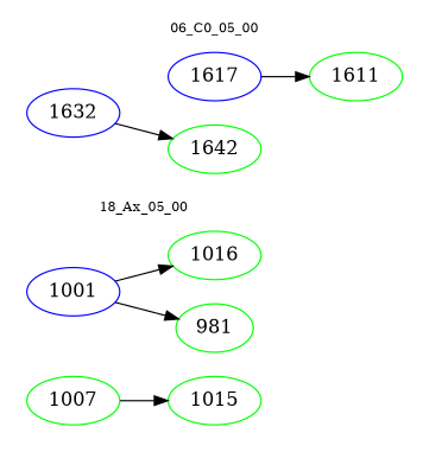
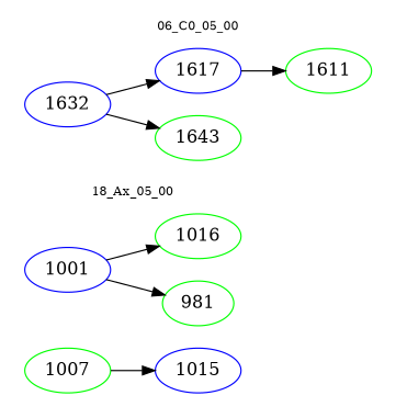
  digraph {
    fontname="DejaVu Serif"
    rankdir=LR
    node [color=green fontname="DejaVu Serif"]
    edge [color=black fontname="DejaVu Serif"]
    n1 [color=blue label=1001]
    n2 [label=981]
    n3 [label=1007]
    n4 [label=1016]
-   n5 [label=1015]
+   n5 [color=blue label=1015]
    n6 [color=blue label=1632]
-   n7 [label=1642]
+   n7 [label=1643]
    n8 [color=blue label=1617]
    n9 [label=1611]
    subgraph cluster_1 {
      color=white
      fontsize=10
      label="18_Ax_05_00"
      n1
      n2
      n3
      n4
      n5
    }
    subgraph cluster_2 {
      color=white
      fontsize=10
      label="06_C0_05_00"
      n6
      n7
      n8
      n9
    }
    n1 -> n2
    n1 -> n4
    n3 -> n5
    n6 -> n7
+   n6 -> n8
    n8 -> n9
  }
